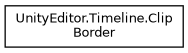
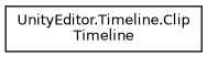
  digraph {
    rankdir=LR
-   n1 [color=black fillcolor=white fontname=Helvetica fontsize=10 height=0.2 label="UnityEditor.Timeline.Clip\lBorder" shape=record style=filled width=0.4]
+   n1 [color=black fillcolor=white fontname=Helvetica fontsize=10 height=0.2 label="UnityEditor.Timeline.Clip\lTimeline" shape=record style=filled width=0.4]
  }
